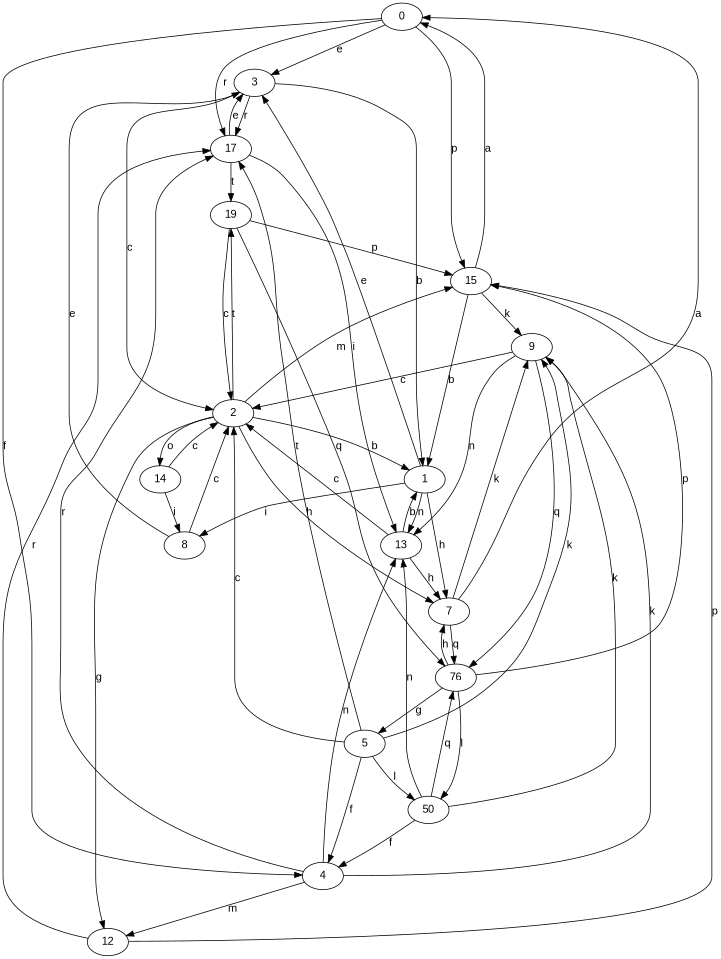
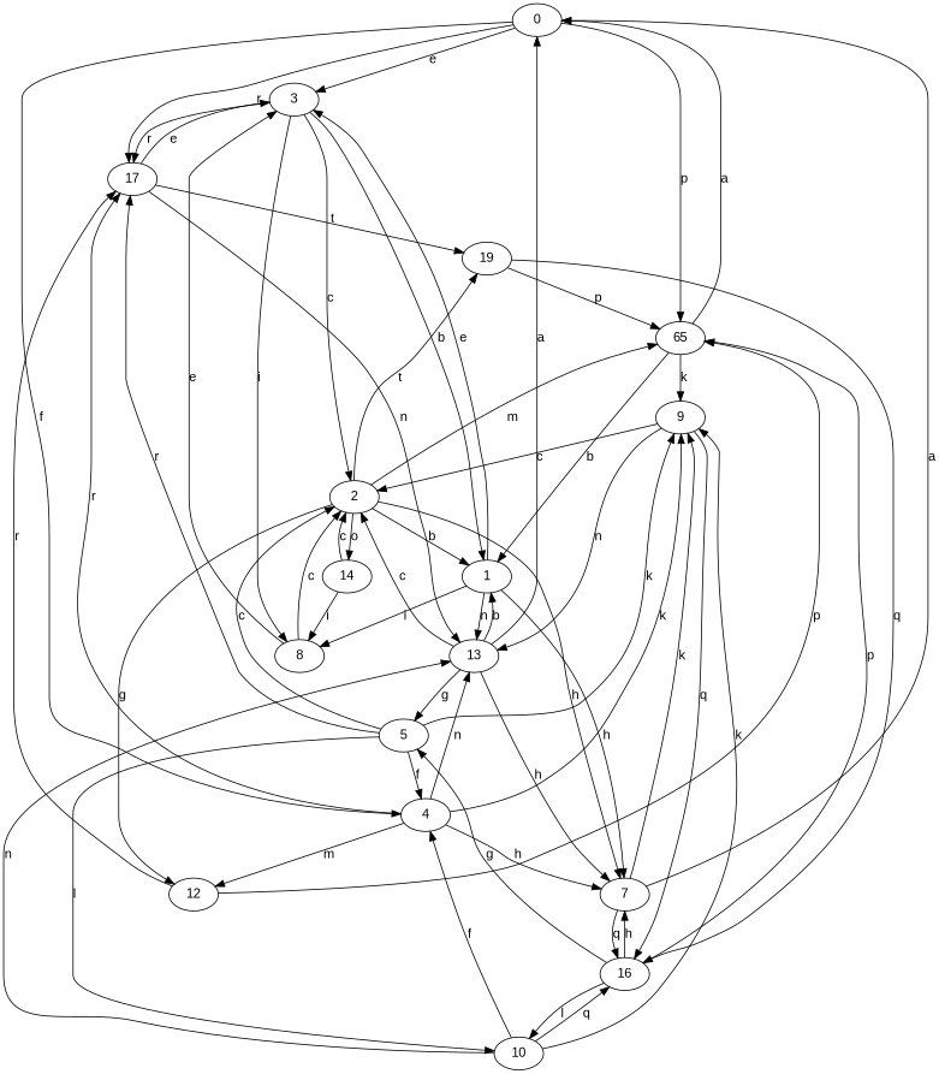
  strict digraph {
    fontname="Liberation Sans"
    node [fontname="Liberation Sans"]
    edge [fontname="Liberation Sans"]
    0
    3
    4
-   15
+   15 [label=65]
    17
    1
    8
    2
    7
    13
    12
    9
    19
-   16 [label=76]
+   16
    5
    14
-   10 [label=50]
+   10
    0 -> 3 [label=e]
    0 -> 4 [label=f]
    0 -> 15 [label=p]
    0 -> 17 [label=r]
    3 -> 17 [label=r]
    3 -> 1 [label=b]
+   3 -> 8 [label=i]
    3 -> 2 [label=c]
    4 -> 17 [label=r]
+   4 -> 7 [label=h]
    4 -> 13 [label=n]
    4 -> 12 [label=m]
    4 -> 9 [label=k]
    15 -> 0 [label=a]
    15 -> 1 [label=b]
    15 -> 9 [label=k]
    17 -> 3 [label=e]
-   17 -> 13 [label=i]
+   17 -> 13 [label=n]
    17 -> 19 [label=t]
    1 -> 3 [label=e]
    1 -> 8 [label=i]
    1 -> 7 [label=h]
    1 -> 13 [label=n]
    8 -> 3 [label=e]
    8 -> 2 [label=c]
    2 -> 15 [label=m]
    2 -> 1 [label=b]
    2 -> 7 [label=h]
    2 -> 12 [label=g]
    2 -> 19 [label=t]
    2 -> 14 [label=o]
    7 -> 0 [label=a]
    7 -> 9 [label=k]
    7 -> 16 [label=q]
+   13 -> 0 [label=a]
    13 -> 1 [label=b]
    13 -> 2 [label=c]
    13 -> 7 [label=h]
+   13 -> 5 [label=g]
    12 -> 15 [label=p]
    12 -> 17 [label=r]
    9 -> 2 [label=c]
    9 -> 13 [label=n]
    9 -> 16 [label=q]
    19 -> 15 [label=p]
-   19 -> 2 [label=c]
    19 -> 16 [label=q]
    16 -> 15 [label=p]
    16 -> 7 [label=h]
    16 -> 5 [label=g]
    16 -> 10 [label=l]
    5 -> 4 [label=f]
-   5 -> 17 [label=t]
+   5 -> 17 [label=r]
    5 -> 2 [label=c]
    5 -> 9 [label=k]
    5 -> 10 [label=l]
    14 -> 8 [label=i]
    14 -> 2 [label=c]
    10 -> 4 [label=f]
    10 -> 13 [label=n]
    10 -> 9 [label=k]
    10 -> 16 [label=q]
  }
